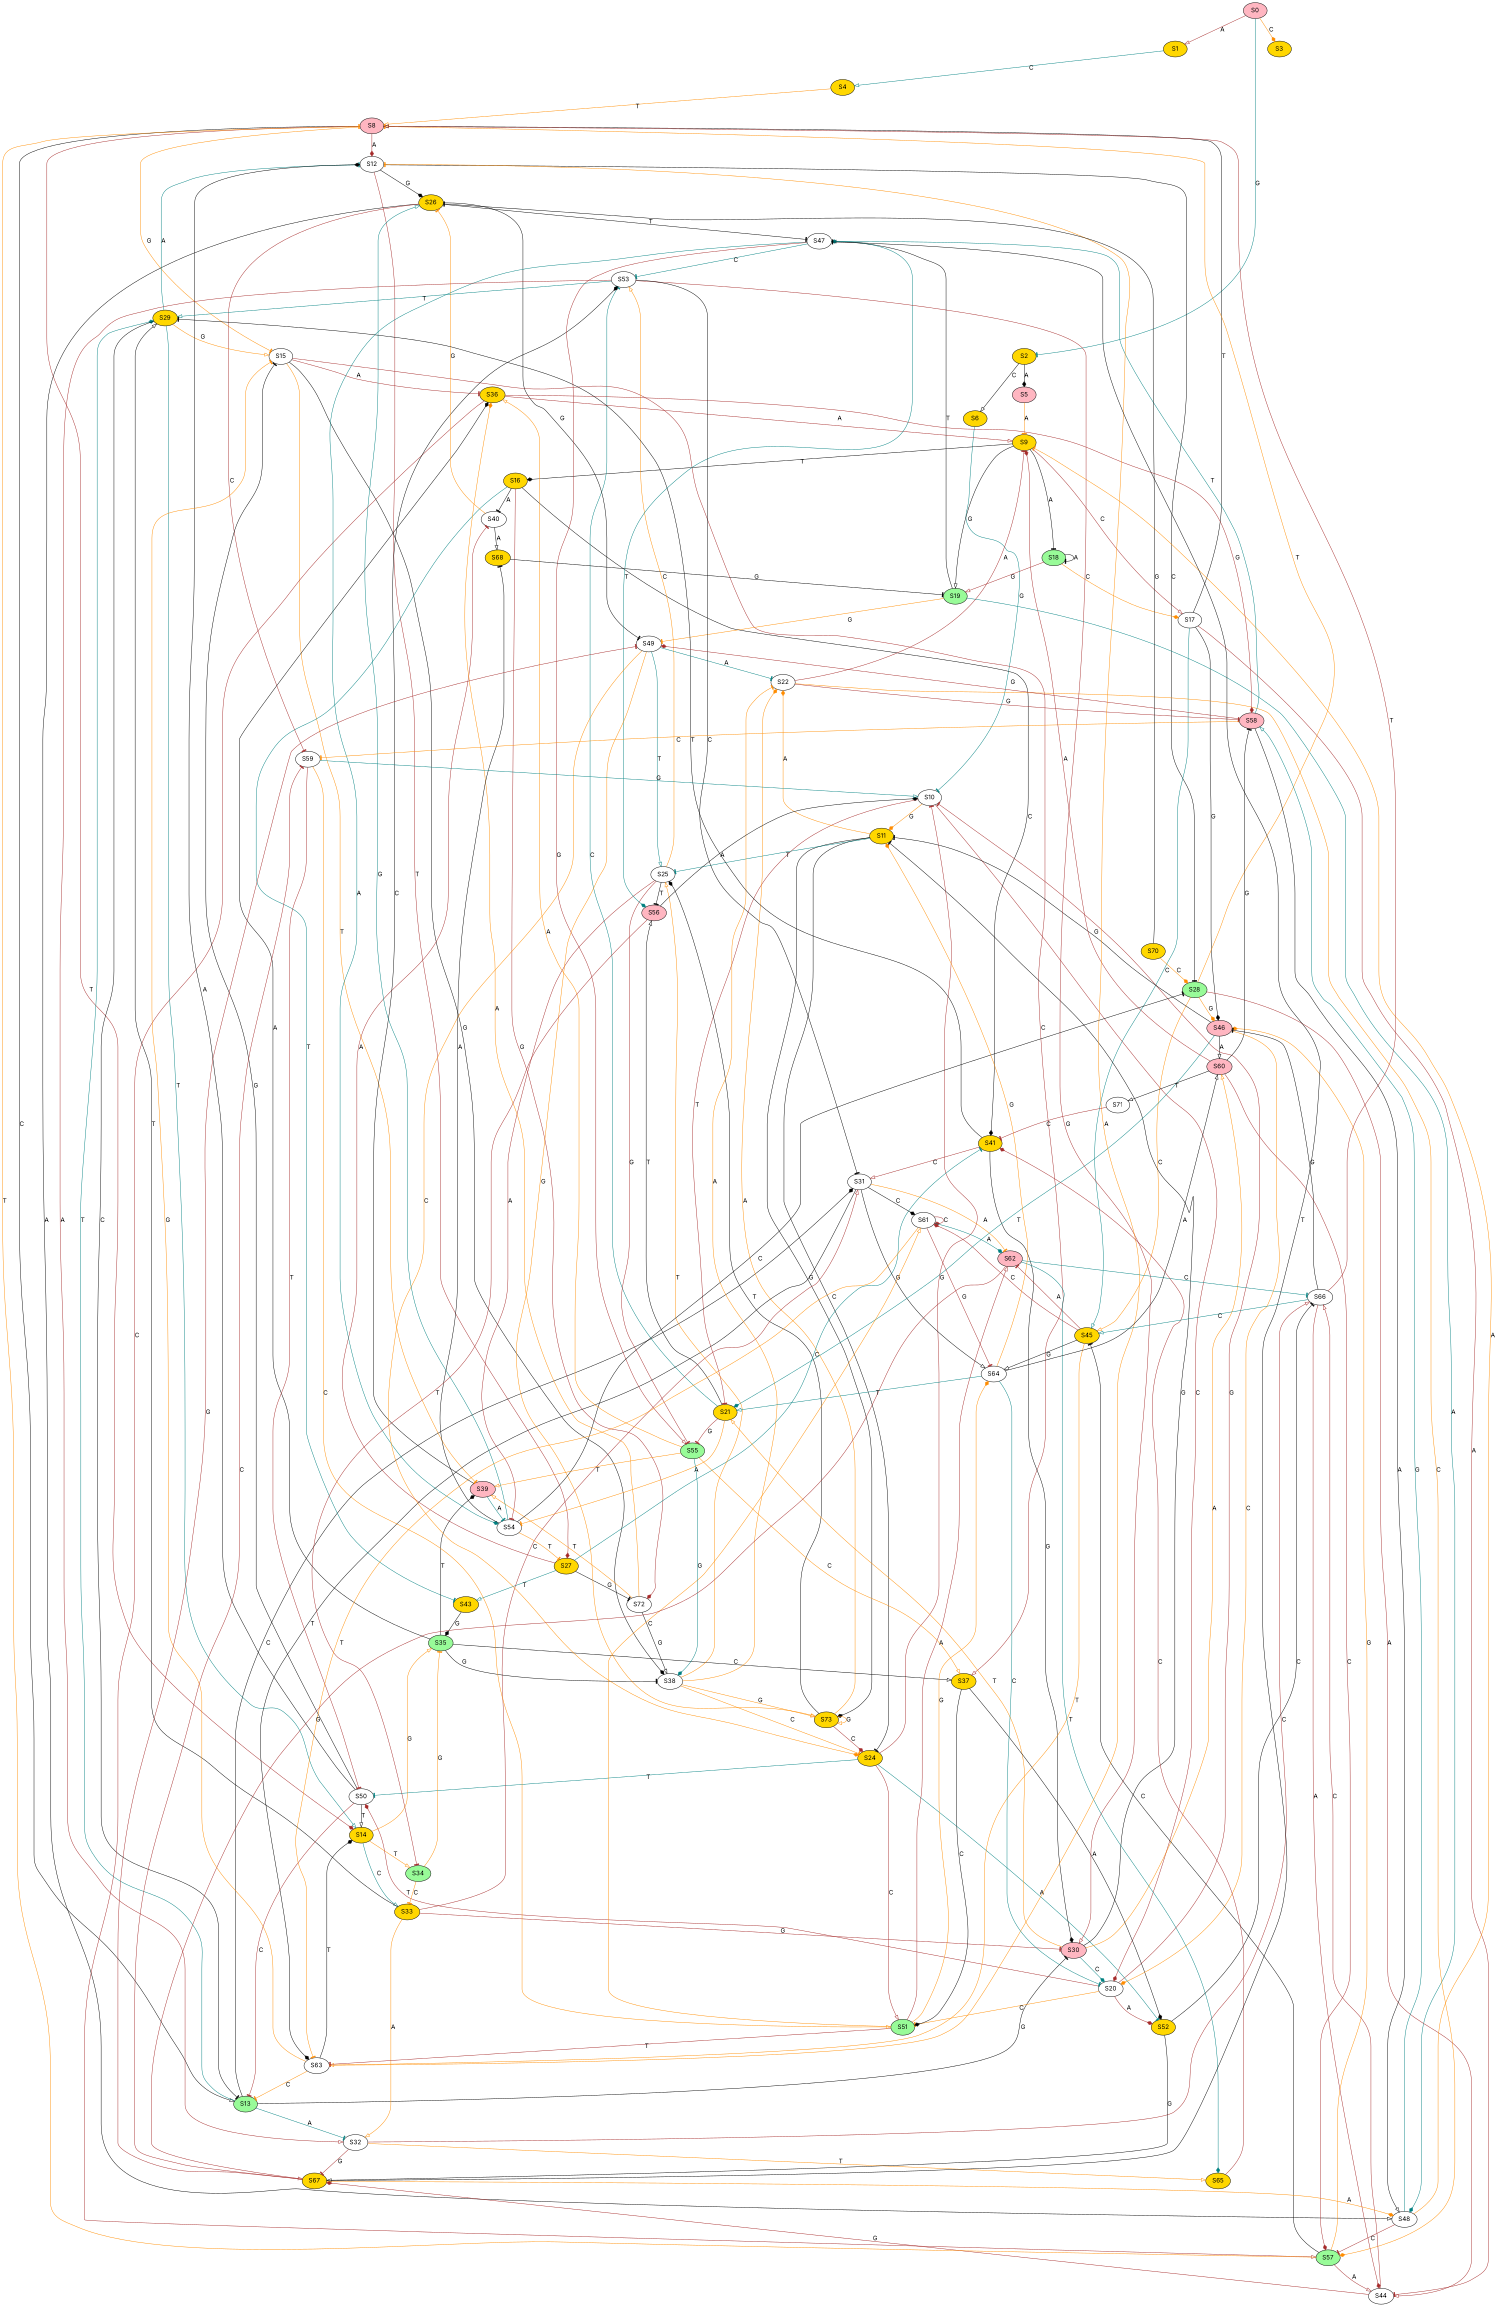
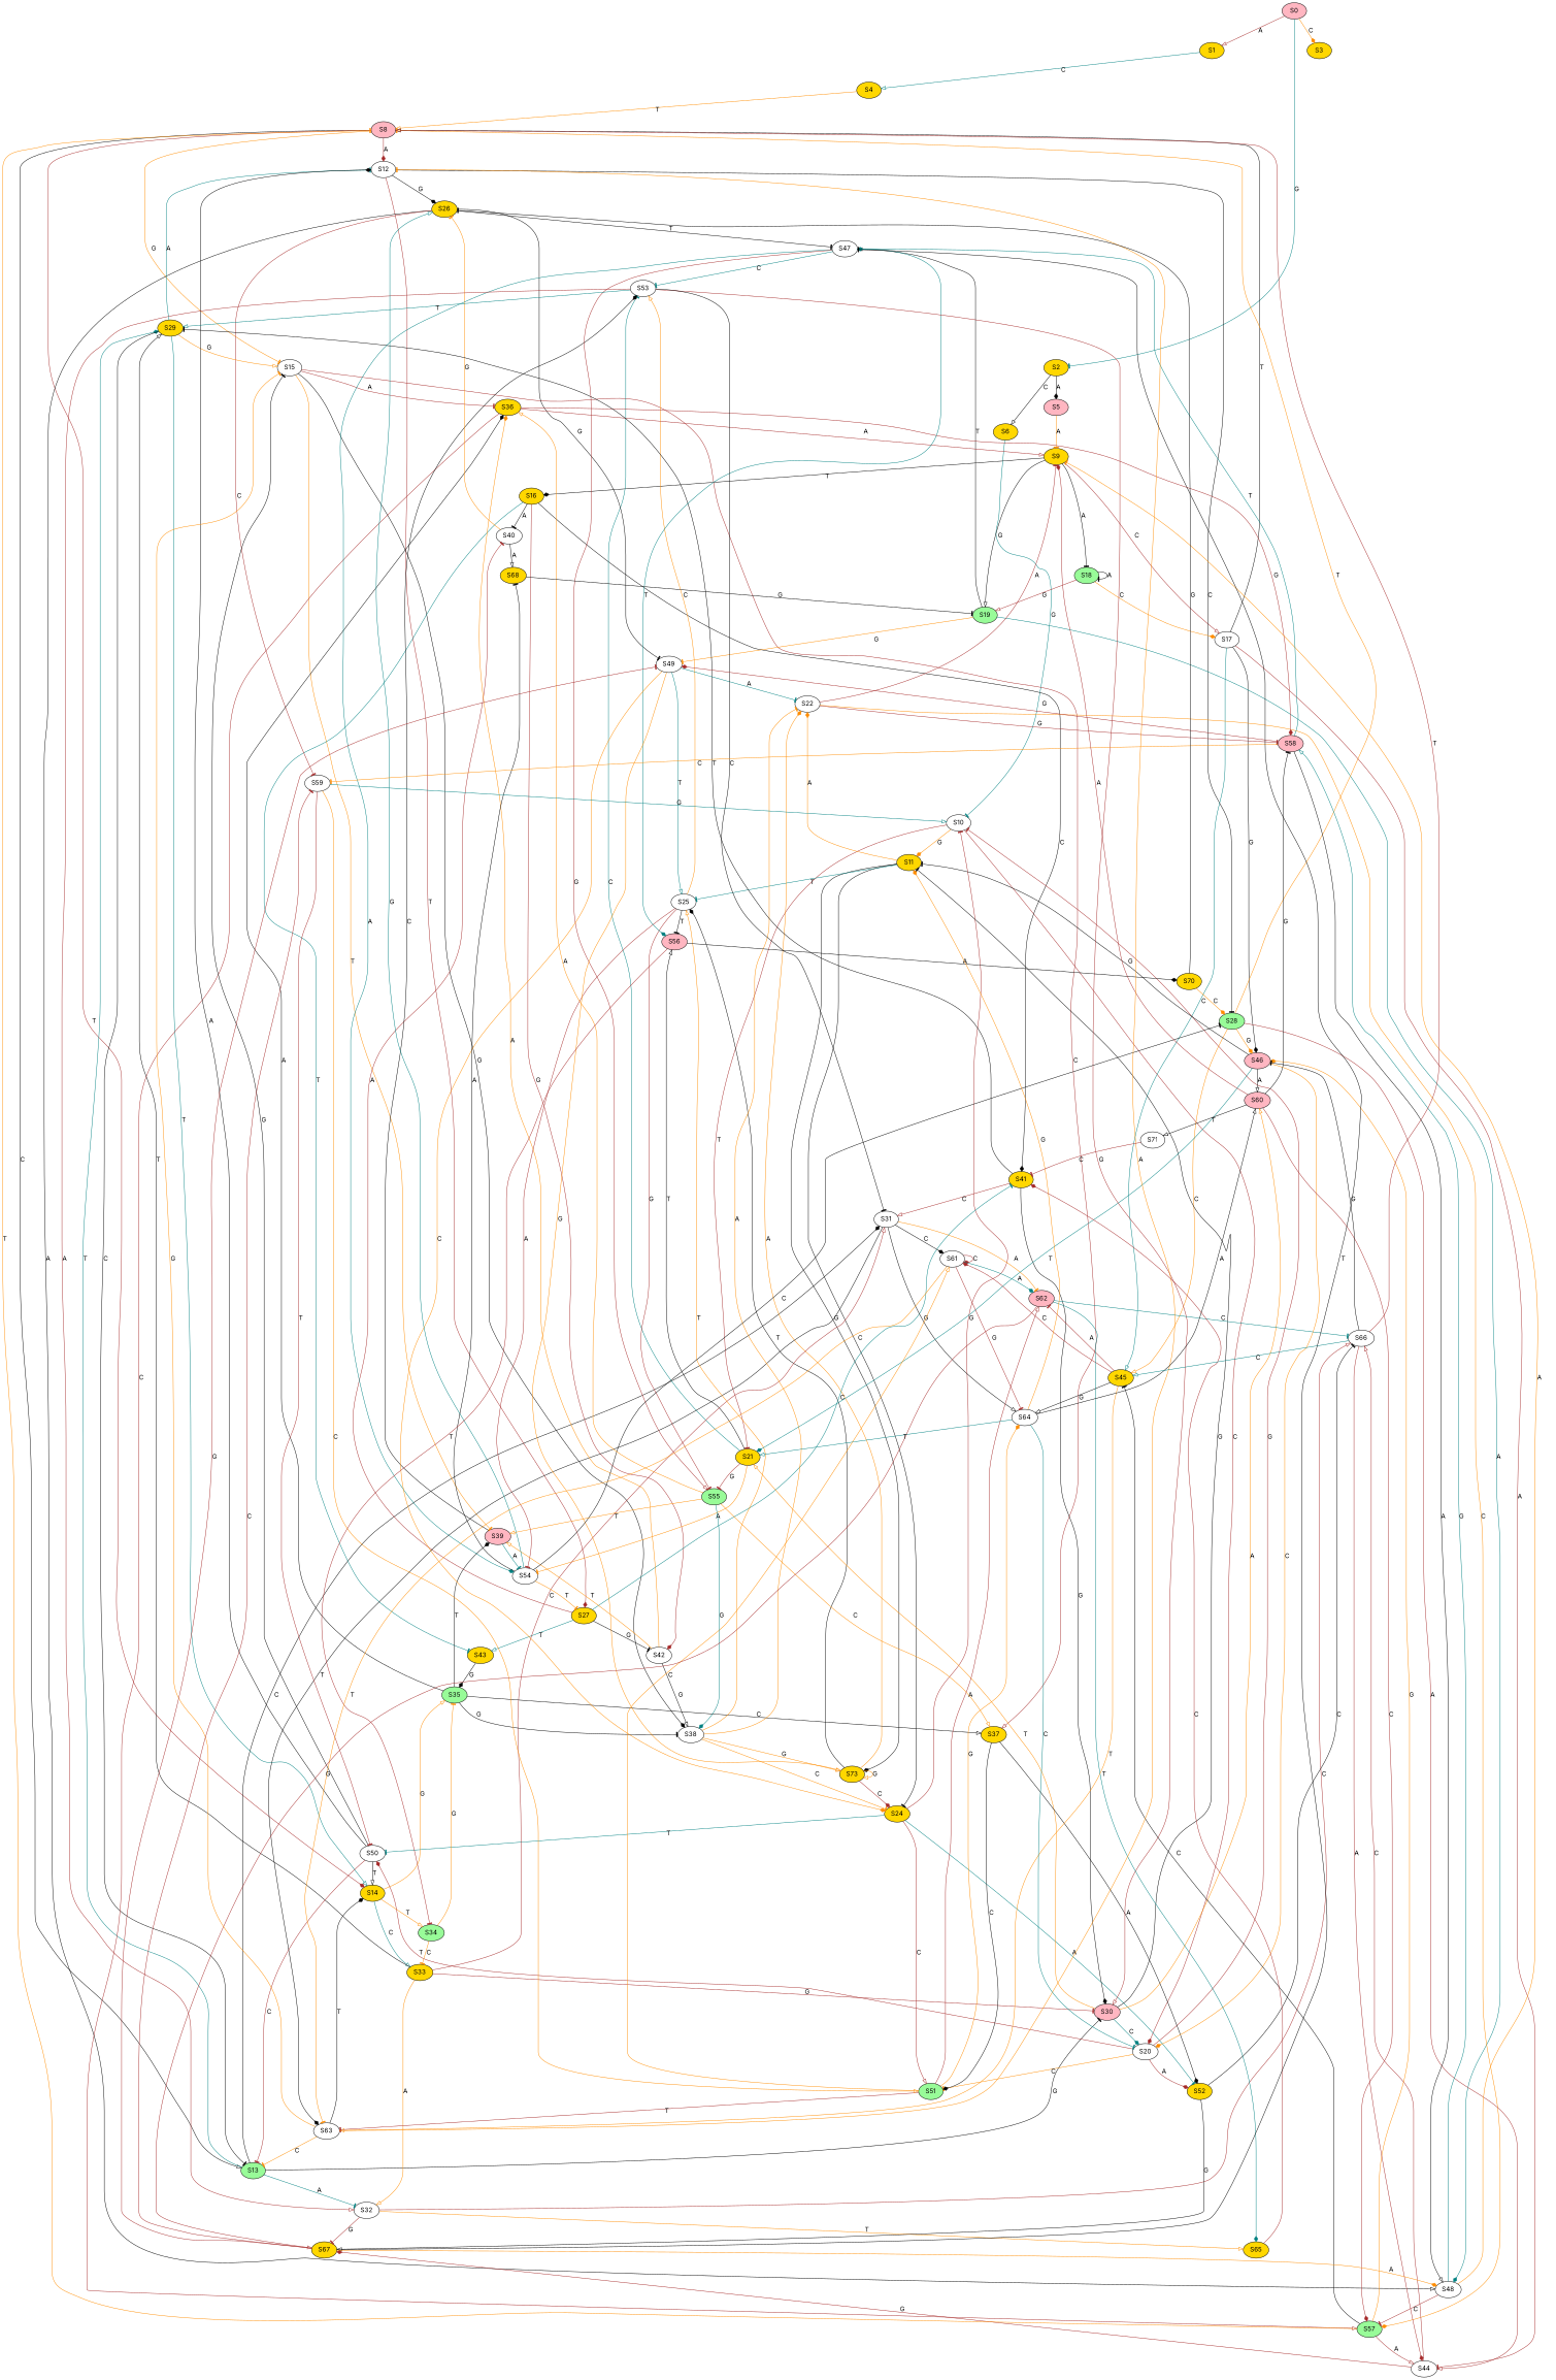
  strict digraph {
    fontname=Inter
    node [fillcolor=gold fontname=Inter style=filled]
    edge [arrowhead=tee color=black fontname=Inter]
    S0 [fillcolor=lightpink]
    S1
    S2
    S3
    S4
    S5 [fillcolor=lightpink]
    S6
    S8 [fillcolor=lightpink]
    S9
    S10 [fillcolor=white]
    S12 [fillcolor=white]
    S13 [fillcolor=palegreen]
    S14
    S15 [fillcolor=white]
    S16
    S17 [fillcolor=white]
    S18 [fillcolor=palegreen]
    S19 [fillcolor=palegreen]
    S11
    S20 [fillcolor=white]
    S21
    S22 [fillcolor=white]
    n23 [label=S73]
    S24
    S25 [fillcolor=white]
    S26
    S27
    S28 [fillcolor=palegreen]
    S29
    S30 [fillcolor=lightpink]
    S31 [fillcolor=white]
    S32 [fillcolor=white]
    S33
    S34 [fillcolor=palegreen]
    S35 [fillcolor=palegreen]
    S36
    S37
    S38 [fillcolor=white]
    S39 [fillcolor=lightpink]
    S40 [fillcolor=white]
    S41
-   S42 [fillcolor=white label=S72]
+   S42 [fillcolor=white]
    S43
    S44 [fillcolor=white]
    S45
    S46 [fillcolor=lightpink]
    S47 [fillcolor=white]
    S48 [fillcolor=white]
    S49 [fillcolor=white]
    S50 [fillcolor=white]
    S51 [fillcolor=palegreen]
    S52
    S53 [fillcolor=white]
    S54 [fillcolor=white]
    S55 [fillcolor=palegreen]
    S56 [fillcolor=lightpink]
    S57 [fillcolor=palegreen]
    S58 [fillcolor=lightpink]
    S59 [fillcolor=white]
    S60 [fillcolor=lightpink]
    S61 [fillcolor=white]
    S62 [fillcolor=lightpink]
    S63 [fillcolor=white]
    S64 [fillcolor=white]
    S65
    S66 [fillcolor=white]
    S67
    S68
    S70
    S71 [fillcolor=white]
    S0 -> S1 [arrowhead=onormal color=brown label=A]
    S0 -> S2 [color=teal label=G]
    S0 -> S3 [arrowhead=diamond color=darkorange label=C]
    S1 -> S4 [arrowhead=onormal color=teal label=C]
    S2 -> S5 [arrowhead=diamond label=A]
    S2 -> S6 [arrowhead=onormal label=C]
    S4 -> S8 [arrowhead=onormal color=darkorange label=T]
    S5 -> S9 [color=darkorange label=A]
    S6 -> S10 [color=teal label=G]
    S8 -> S12 [arrowhead=diamond color=brown label=A]
    S8 -> S13 [arrowhead=onormal label=C]
    S8 -> S14 [arrowhead=diamond color=brown label=T]
    S8 -> S15 [color=darkorange label=G]
    S9 -> S16 [arrowhead=diamond label=T]
    S9 -> S17 [arrowhead=onormal color=brown label=C]
    S9 -> S18 [label=A]
    S9 -> S19 [arrowhead=onormal label=G]
    S10 -> S11 [arrowhead=diamond color=darkorange label=G]
    S10 -> S20 [arrowhead=diamond color=brown label=C]
    S10 -> S21 [color=brown label=T]
    S12 -> S26 [arrowhead=diamond label=G]
    S12 -> S27 [arrowhead=diamond color=brown label=T]
    S12 -> S28 [label=C]
    S13 -> S29 [arrowhead=diamond color=teal label=T]
    S13 -> S30 [label=G]
    S13 -> S31 [arrowhead=diamond label=C]
    S13 -> S32 [color=teal label=A]
    S14 -> S33 [arrowhead=onormal color=teal label=C]
    S14 -> S34 [arrowhead=onormal color=darkorange label=T]
    S14 -> S35 [arrowhead=onormal color=darkorange label=G]
    S15 -> S36 [color=brown label=A]
    S15 -> S37 [arrowhead=onormal color=brown label=C]
    S15 -> S38 [arrowhead=diamond label=G]
    S15 -> S39 [color=darkorange label=T]
    S16 -> S40 [label=A]
    S16 -> S41 [arrowhead=diamond label=C]
    S16 -> S42 [arrowhead=diamond color=brown label=G]
    S16 -> S43 [color=teal label=T]
    S17 -> S8 [arrowhead=onormal label=T]
    S17 -> S44 [color=brown label=A]
    S17 -> S45 [arrowhead=onormal color=teal label=C]
    S17 -> S46 [arrowhead=diamond label=G]
    S18 -> S17 [arrowhead=diamond color=darkorange label=C]
    S18 -> S18 [label=A]
    S18 -> S19 [arrowhead=onormal color=brown label=G]
    S19 -> S47 [arrowhead=onormal label=T]
    S19 -> S48 [arrowhead=diamond color=teal label=A]
    S19 -> S49 [color=darkorange label=G]
    S11 -> S22 [arrowhead=diamond color=darkorange label=A]
    S11 -> n23 [arrowhead=diamond label=G]
    S11 -> S24 [label=C]
    S11 -> S25 [color=teal label=T]
    S20 -> S10 [color=brown label=G]
    S20 -> S50 [arrowhead=diamond color=brown label=T]
    S20 -> S51 [color=darkorange label=C]
    S20 -> S52 [arrowhead=diamond color=brown label=A]
    S21 -> S53 [color=teal label=C]
    S21 -> S54 [color=darkorange label=A]
    S21 -> S55 [color=brown label=G]
    S21 -> S56 [arrowhead=onormal label=T]
    S22 -> S9 [color=brown label=A]
    S22 -> S57 [arrowhead=diamond color=darkorange label=C]
    S22 -> S58 [color=brown label=G]
    n23 -> S22 [arrowhead=diamond color=darkorange label=A]
    n23 -> n23 [arrowhead=onormal color=darkorange label=G]
    n23 -> S24 [arrowhead=diamond color=brown label=C]
    n23 -> S25 [arrowhead=diamond label=T]
    S24 -> S10 [color=brown label=G]
    S24 -> S50 [color=teal label=T]
    S24 -> S51 [arrowhead=onormal color=brown label=C]
    S24 -> S52 [color=teal label=A]
    S25 -> S53 [arrowhead=onormal color=darkorange label=C]
    S25 -> S54 [color=brown label=A]
    S25 -> S55 [color=brown label=G]
    S25 -> S56 [label=T]
    S26 -> S47 [label=T]
    S26 -> S48 [arrowhead=onormal label=A]
    S26 -> S49 [label=G]
    S26 -> S59 [color=brown label=C]
    S27 -> S40 [color=brown label=A]
    S27 -> S41 [color=teal label=C]
    S27 -> S42 [label=G]
    S27 -> S43 [arrowhead=onormal color=teal label=T]
    S28 -> S8 [color=darkorange label=T]
    S28 -> S44 [arrowhead=onormal color=brown label=A]
    S28 -> S45 [arrowhead=onormal color=darkorange label=C]
    S28 -> S46 [arrowhead=diamond color=darkorange label=G]
    S29 -> S12 [color=teal label=A]
    S29 -> S13 [label=C]
    S29 -> S14 [arrowhead=onormal color=teal label=T]
    S29 -> S15 [arrowhead=onormal color=darkorange label=G]
    S30 -> S11 [label=G]
    S30 -> S20 [arrowhead=diamond color=teal label=C]
    S30 -> S21 [arrowhead=onormal color=darkorange label=T]
    S30 -> S60 [arrowhead=onormal color=darkorange label=A]
    S31 -> S61 [arrowhead=diamond label=C]
    S31 -> S62 [color=darkorange label=A]
    S31 -> S63 [arrowhead=diamond label=T]
    S31 -> S64 [arrowhead=onormal label=G]
    S32 -> S65 [arrowhead=onormal color=darkorange label=T]
    S32 -> S66 [arrowhead=onormal color=brown label=C]
    S32 -> S67 [color=brown label=G]
    S33 -> S29 [arrowhead=onormal label=T]
    S33 -> S30 [color=brown label=G]
    S33 -> S31 [arrowhead=onormal color=brown label=C]
    S33 -> S32 [arrowhead=onormal color=darkorange label=A]
    S34 -> S33 [color=darkorange label=C]
    S34 -> S35 [color=darkorange label=G]
    S35 -> S36 [arrowhead=diamond label=A]
    S35 -> S37 [arrowhead=onormal label=C]
    S35 -> S38 [label=G]
    S35 -> S39 [arrowhead=diamond label=T]
    S36 -> S9 [arrowhead=onormal color=brown label=A]
    S36 -> S57 [arrowhead=onormal color=brown label=C]
    S36 -> S58 [arrowhead=diamond color=brown label=G]
    S37 -> S51 [arrowhead=diamond label=C]
    S37 -> S52 [arrowhead=diamond label=A]
    S38 -> S22 [color=darkorange label=A]
    S38 -> n23 [arrowhead=onormal color=darkorange label=G]
    S38 -> S24 [color=darkorange label=C]
    S38 -> S25 [arrowhead=onormal color=darkorange label=T]
    S39 -> S53 [arrowhead=diamond label=C]
    S39 -> S54 [color=teal label=A]
    S40 -> S26 [color=darkorange label=G]
    S40 -> S68 [arrowhead=onormal label=A]
    S41 -> S29 [label=T]
    S41 -> S30 [arrowhead=diamond label=G]
    S41 -> S31 [arrowhead=onormal color=brown label=C]
    S42 -> S36 [arrowhead=diamond color=darkorange label=A]
    S42 -> S38 [arrowhead=onormal label=G]
    S42 -> S39 [arrowhead=onormal color=darkorange label=T]
    S43 -> S35 [arrowhead=diamond label=G]
    S44 -> S66 [arrowhead=onormal color=brown label=C]
    S44 -> S67 [arrowhead=diamond color=brown label=G]
    S45 -> S61 [arrowhead=diamond color=brown label=C]
    S45 -> S62 [color=brown label=A]
    S45 -> S63 [arrowhead=onormal color=darkorange label=T]
    S45 -> S64 [arrowhead=onormal label=G]
    S46 -> S11 [label=G]
    S46 -> S20 [arrowhead=diamond color=darkorange label=C]
    S46 -> S21 [arrowhead=diamond color=teal label=T]
    S46 -> S60 [arrowhead=onormal label=A]
    S47 -> S53 [color=teal label=C]
    S47 -> S54 [arrowhead=diamond color=teal label=A]
    S47 -> S55 [arrowhead=onormal color=brown label=G]
    S47 -> S56 [arrowhead=diamond color=teal label=T]
    S48 -> S9 [color=darkorange label=A]
    S48 -> S57 [color=brown label=C]
    S48 -> S58 [arrowhead=onormal color=teal label=G]
    S49 -> S22 [color=teal label=A]
    S49 -> n23 [arrowhead=onormal color=darkorange label=G]
    S49 -> S24 [arrowhead=diamond color=darkorange label=C]
    S49 -> S25 [arrowhead=onormal color=teal label=T]
    S50 -> S12 [arrowhead=diamond label=A]
    S50 -> S13 [color=brown label=C]
    S50 -> S14 [arrowhead=onormal label=T]
    S50 -> S15 [label=G]
    S51 -> S61 [arrowhead=onormal color=darkorange label=C]
    S51 -> S62 [arrowhead=onormal color=brown label=A]
    S51 -> S63 [color=brown label=T]
    S51 -> S64 [arrowhead=diamond color=darkorange label=G]
    S52 -> S66 [label=C]
    S52 -> S67 [arrowhead=onormal label=G]
    S53 -> S29 [arrowhead=onormal color=teal label=T]
    S53 -> S30 [arrowhead=onormal color=brown label=G]
    S53 -> S31 [label=C]
    S53 -> S32 [arrowhead=onormal color=brown label=A]
    S54 -> S26 [arrowhead=onormal color=teal label=G]
    S54 -> S27 [color=darkorange label=T]
    S54 -> S28 [label=C]
    S54 -> S68 [label=A]
    S55 -> S36 [arrowhead=onormal color=darkorange label=A]
    S55 -> S37 [arrowhead=onormal color=darkorange label=C]
    S55 -> S38 [arrowhead=diamond color=teal label=G]
    S55 -> S39 [arrowhead=onormal color=darkorange label=T]
    S56 -> S34 [color=brown label=T]
-   S56 -> S10 [arrowhead=diamond label=A]
+   S56 -> S70 [arrowhead=diamond label=A]
    S57 -> S8 [color=darkorange label=T]
    S57 -> S44 [arrowhead=onormal color=brown label=A]
    S57 -> S45 [label=C]
    S57 -> S46 [arrowhead=diamond color=darkorange label=G]
    S58 -> S47 [arrowhead=diamond color=teal label=T]
    S58 -> S48 [arrowhead=onormal label=A]
    S58 -> S49 [arrowhead=diamond color=brown label=G]
    S58 -> S59 [color=darkorange label=C]
    S59 -> S10 [arrowhead=onormal color=teal label=G]
    S59 -> S50 [color=brown label=T]
    S59 -> S51 [arrowhead=onormal color=darkorange label=C]
    S60 -> S9 [arrowhead=diamond color=brown label=A]
    S60 -> S57 [arrowhead=diamond color=brown label=C]
    S60 -> S58 [label=G]
    S60 -> S71 [arrowhead=onormal label=T]
    S61 -> S61 [arrowhead=diamond color=brown label=C]
    S61 -> S62 [arrowhead=diamond color=teal label=A]
    S61 -> S63 [color=darkorange label=T]
    S61 -> S64 [color=brown label=G]
    S62 -> S65 [arrowhead=diamond color=teal label=T]
    S62 -> S66 [color=teal label=C]
    S62 -> S67 [arrowhead=onormal color=brown label=G]
    S63 -> S12 [color=darkorange label=A]
    S63 -> S13 [color=darkorange label=C]
    S63 -> S14 [arrowhead=diamond label=T]
    S63 -> S15 [color=darkorange label=G]
    S64 -> S11 [arrowhead=diamond color=darkorange label=G]
    S64 -> S20 [color=teal label=C]
    S64 -> S21 [arrowhead=onormal color=teal label=T]
    S64 -> S60 [arrowhead=onormal label=A]
    S65 -> S41 [arrowhead=diamond color=brown label=C]
    S66 -> S8 [arrowhead=onormal color=brown label=T]
    S66 -> S44 [arrowhead=diamond color=brown label=A]
    S66 -> S45 [arrowhead=onormal color=teal label=C]
    S66 -> S46 [label=G]
    S67 -> S47 [label=T]
    S67 -> S48 [arrowhead=diamond color=darkorange label=A]
    S67 -> S49 [color=brown label=G]
    S67 -> S59 [color=brown label=C]
    S68 -> S19 [label=G]
    S70 -> S26 [label=G]
    S70 -> S28 [arrowhead=diamond color=darkorange label=C]
    S71 -> S41 [color=brown label=C]
  }
